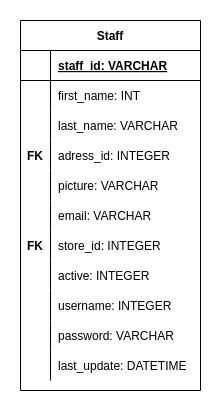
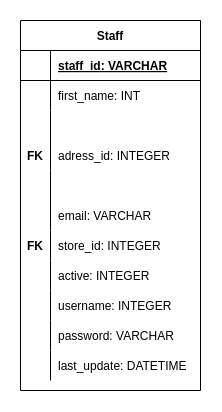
  <mxCell id="0" />
  <mxCell id="1" parent="0" />
  <mxCell id="2" value="Staff" style="shape=table;startSize=30;container=1;collapsible=1;childLayout=tableLayout;fixedRows=1;rowLines=0;fontStyle=1;align=center;resizeLast=1;" vertex="1" parent="1"><mxGeometry x="20" y="20" width="180" height="370" as="geometry" /></mxCell>
  <mxCell id="3" value="" style="shape=partialRectangle;collapsible=0;dropTarget=0;pointerEvents=0;fillColor=none;top=0;left=0;bottom=1;right=0;points=[[0,0.5],[1,0.5]];portConstraint=eastwest;" vertex="1" parent="2"><mxGeometry y="30" width="180" height="30" as="geometry" /></mxCell>
  <mxCell id="4" value="staff_id: VARCHAR" style="shape=partialRectangle;connectable=0;fillColor=none;top=0;left=0;bottom=0;right=0;align=left;spacingLeft=6;fontStyle=5;overflow=hidden;" vertex="1" parent="3"><mxGeometry x="30" width="150" height="30" as="geometry" /></mxCell>
  <mxCell id="5" value="" style="shape=partialRectangle;collapsible=0;dropTarget=0;pointerEvents=0;fillColor=none;top=0;left=0;bottom=0;right=0;points=[[0,0.5],[1,0.5]];portConstraint=eastwest;" vertex="1" parent="2"><mxGeometry y="60" width="180" height="30" as="geometry" /></mxCell>
  <mxCell id="6" value="" style="shape=partialRectangle;connectable=0;fillColor=none;top=0;left=0;bottom=0;right=0;editable=1;overflow=hidden;" vertex="1" parent="5"><mxGeometry width="30" height="30" as="geometry" /></mxCell>
  <mxCell id="7" value="first_name: INT" style="shape=partialRectangle;connectable=0;fillColor=none;top=0;left=0;bottom=0;right=0;align=left;spacingLeft=6;overflow=hidden;" vertex="1" parent="5"><mxGeometry x="30" width="150" height="30" as="geometry" /></mxCell>
  <mxCell id="8" value="" style="shape=partialRectangle;collapsible=0;dropTarget=0;pointerEvents=0;fillColor=none;top=0;left=0;bottom=0;right=0;points=[[0,0.5],[1,0.5]];portConstraint=eastwest;" vertex="1" parent="2"><mxGeometry y="90" width="180" height="30" as="geometry" /></mxCell>
  <mxCell id="9" value="" style="shape=partialRectangle;connectable=0;fillColor=none;top=0;left=0;bottom=0;right=0;editable=1;overflow=hidden;" vertex="1" parent="8"><mxGeometry width="30" height="30" as="geometry" /></mxCell>
- <mxCell id="10" value="last_name: VARCHAR" style="shape=partialRectangle;connectable=0;fillColor=none;top=0;left=0;bottom=0;right=0;align=left;spacingLeft=6;overflow=hidden;" vertex="1" parent="8"><mxGeometry x="30" width="150" height="30" as="geometry" /></mxCell>
  <mxCell id="11" value="" style="shape=partialRectangle;collapsible=0;dropTarget=0;pointerEvents=0;fillColor=none;top=0;left=0;bottom=0;right=0;points=[[0,0.5],[1,0.5]];portConstraint=eastwest;" vertex="1" parent="2"><mxGeometry y="120" width="180" height="30" as="geometry" /></mxCell>
  <mxCell id="12" value="FK" style="shape=partialRectangle;connectable=0;fillColor=none;top=0;left=0;bottom=0;right=0;editable=1;overflow=hidden;fontStyle=1" vertex="1" parent="11"><mxGeometry width="30" height="30" as="geometry" /></mxCell>
  <mxCell id="13" value="adress_id: INTEGER" style="shape=partialRectangle;connectable=0;fillColor=none;top=0;left=0;bottom=0;right=0;align=left;spacingLeft=6;overflow=hidden;" vertex="1" parent="11"><mxGeometry x="30" width="150" height="30" as="geometry" /></mxCell>
  <mxCell id="14" value="" style="shape=partialRectangle;collapsible=0;dropTarget=0;pointerEvents=0;fillColor=none;top=0;left=0;bottom=0;right=0;points=[[0,0.5],[1,0.5]];portConstraint=eastwest;" vertex="1" parent="2"><mxGeometry y="150" width="180" height="30" as="geometry" /></mxCell>
  <mxCell id="15" value="" style="shape=partialRectangle;connectable=0;fillColor=none;top=0;left=0;bottom=0;right=0;editable=1;overflow=hidden;fontStyle=1" vertex="1" parent="14"><mxGeometry width="30" height="30" as="geometry" /></mxCell>
- <mxCell id="16" value="picture: VARCHAR " style="shape=partialRectangle;connectable=0;fillColor=none;top=0;left=0;bottom=0;right=0;align=left;spacingLeft=6;overflow=hidden;" vertex="1" parent="14"><mxGeometry x="30" width="150" height="30" as="geometry" /></mxCell>
  <mxCell id="17" value="" style="shape=partialRectangle;collapsible=0;dropTarget=0;pointerEvents=0;fillColor=none;top=0;left=0;bottom=0;right=0;points=[[0,0.5],[1,0.5]];portConstraint=eastwest;" vertex="1" parent="2"><mxGeometry y="180" width="180" height="30" as="geometry" /></mxCell>
  <mxCell id="18" value="" style="shape=partialRectangle;connectable=0;fillColor=none;top=0;left=0;bottom=0;right=0;editable=1;overflow=hidden;fontStyle=1" vertex="1" parent="17"><mxGeometry width="30" height="30" as="geometry" /></mxCell>
  <mxCell id="19" value="email: VARCHAR" style="shape=partialRectangle;connectable=0;fillColor=none;top=0;left=0;bottom=0;right=0;align=left;spacingLeft=6;overflow=hidden;" vertex="1" parent="17"><mxGeometry x="30" width="150" height="30" as="geometry" /></mxCell>
  <mxCell id="20" value="" style="shape=partialRectangle;collapsible=0;dropTarget=0;pointerEvents=0;fillColor=none;top=0;left=0;bottom=0;right=0;points=[[0,0.5],[1,0.5]];portConstraint=eastwest;" vertex="1" parent="2"><mxGeometry y="210" width="180" height="30" as="geometry" /></mxCell>
  <mxCell id="21" value="FK" style="shape=partialRectangle;connectable=0;fillColor=none;top=0;left=0;bottom=0;right=0;editable=1;overflow=hidden;fontStyle=1" vertex="1" parent="20"><mxGeometry width="30" height="30" as="geometry" /></mxCell>
  <mxCell id="22" value="store_id: INTEGER" style="shape=partialRectangle;connectable=0;fillColor=none;top=0;left=0;bottom=0;right=0;align=left;spacingLeft=6;overflow=hidden;" vertex="1" parent="20"><mxGeometry x="30" width="150" height="30" as="geometry" /></mxCell>
  <mxCell id="23" value="" style="shape=partialRectangle;collapsible=0;dropTarget=0;pointerEvents=0;fillColor=none;top=0;left=0;bottom=0;right=0;points=[[0,0.5],[1,0.5]];portConstraint=eastwest;" vertex="1" parent="2"><mxGeometry y="240" width="180" height="30" as="geometry" /></mxCell>
  <mxCell id="24" value="" style="shape=partialRectangle;connectable=0;fillColor=none;top=0;left=0;bottom=0;right=0;editable=1;overflow=hidden;fontStyle=1" vertex="1" parent="23"><mxGeometry width="30" height="30" as="geometry" /></mxCell>
  <mxCell id="25" value="active: INTEGER" style="shape=partialRectangle;connectable=0;fillColor=none;top=0;left=0;bottom=0;right=0;align=left;spacingLeft=6;overflow=hidden;" vertex="1" parent="23"><mxGeometry x="30" width="150" height="30" as="geometry" /></mxCell>
  <mxCell id="26" value="" style="shape=partialRectangle;collapsible=0;dropTarget=0;pointerEvents=0;fillColor=none;top=0;left=0;bottom=0;right=0;points=[[0,0.5],[1,0.5]];portConstraint=eastwest;" vertex="1" parent="2"><mxGeometry y="270" width="180" height="30" as="geometry" /></mxCell>
  <mxCell id="27" value="" style="shape=partialRectangle;connectable=0;fillColor=none;top=0;left=0;bottom=0;right=0;editable=1;overflow=hidden;fontStyle=1" vertex="1" parent="26"><mxGeometry width="30" height="30" as="geometry" /></mxCell>
  <mxCell id="28" value="username: INTEGER" style="shape=partialRectangle;connectable=0;fillColor=none;top=0;left=0;bottom=0;right=0;align=left;spacingLeft=6;overflow=hidden;" vertex="1" parent="26"><mxGeometry x="30" width="150" height="30" as="geometry" /></mxCell>
  <mxCell id="29" value="" style="shape=partialRectangle;collapsible=0;dropTarget=0;pointerEvents=0;fillColor=none;top=0;left=0;bottom=0;right=0;points=[[0,0.5],[1,0.5]];portConstraint=eastwest;" vertex="1" parent="2"><mxGeometry y="300" width="180" height="30" as="geometry" /></mxCell>
  <mxCell id="30" value="" style="shape=partialRectangle;connectable=0;fillColor=none;top=0;left=0;bottom=0;right=0;editable=1;overflow=hidden;fontStyle=1" vertex="1" parent="29"><mxGeometry width="30" height="30" as="geometry" /></mxCell>
  <mxCell id="31" value="password: VARCHAR" style="shape=partialRectangle;connectable=0;fillColor=none;top=0;left=0;bottom=0;right=0;align=left;spacingLeft=6;overflow=hidden;" vertex="1" parent="29"><mxGeometry x="30" width="150" height="30" as="geometry" /></mxCell>
  <mxCell id="32" value="" style="shape=partialRectangle;collapsible=0;dropTarget=0;pointerEvents=0;fillColor=none;top=0;left=0;bottom=0;right=0;points=[[0,0.5],[1,0.5]];portConstraint=eastwest;" vertex="1" parent="2"><mxGeometry y="330" width="180" height="30" as="geometry" /></mxCell>
  <mxCell id="33" value="" style="shape=partialRectangle;connectable=0;fillColor=none;top=0;left=0;bottom=0;right=0;editable=1;overflow=hidden;fontStyle=1" vertex="1" parent="32"><mxGeometry width="30" height="30" as="geometry" /></mxCell>
  <mxCell id="34" value="last_update: DATETIME" style="shape=partialRectangle;connectable=0;fillColor=none;top=0;left=0;bottom=0;right=0;align=left;spacingLeft=6;overflow=hidden;" vertex="1" parent="32"><mxGeometry x="30" width="150" height="30" as="geometry" /></mxCell>
